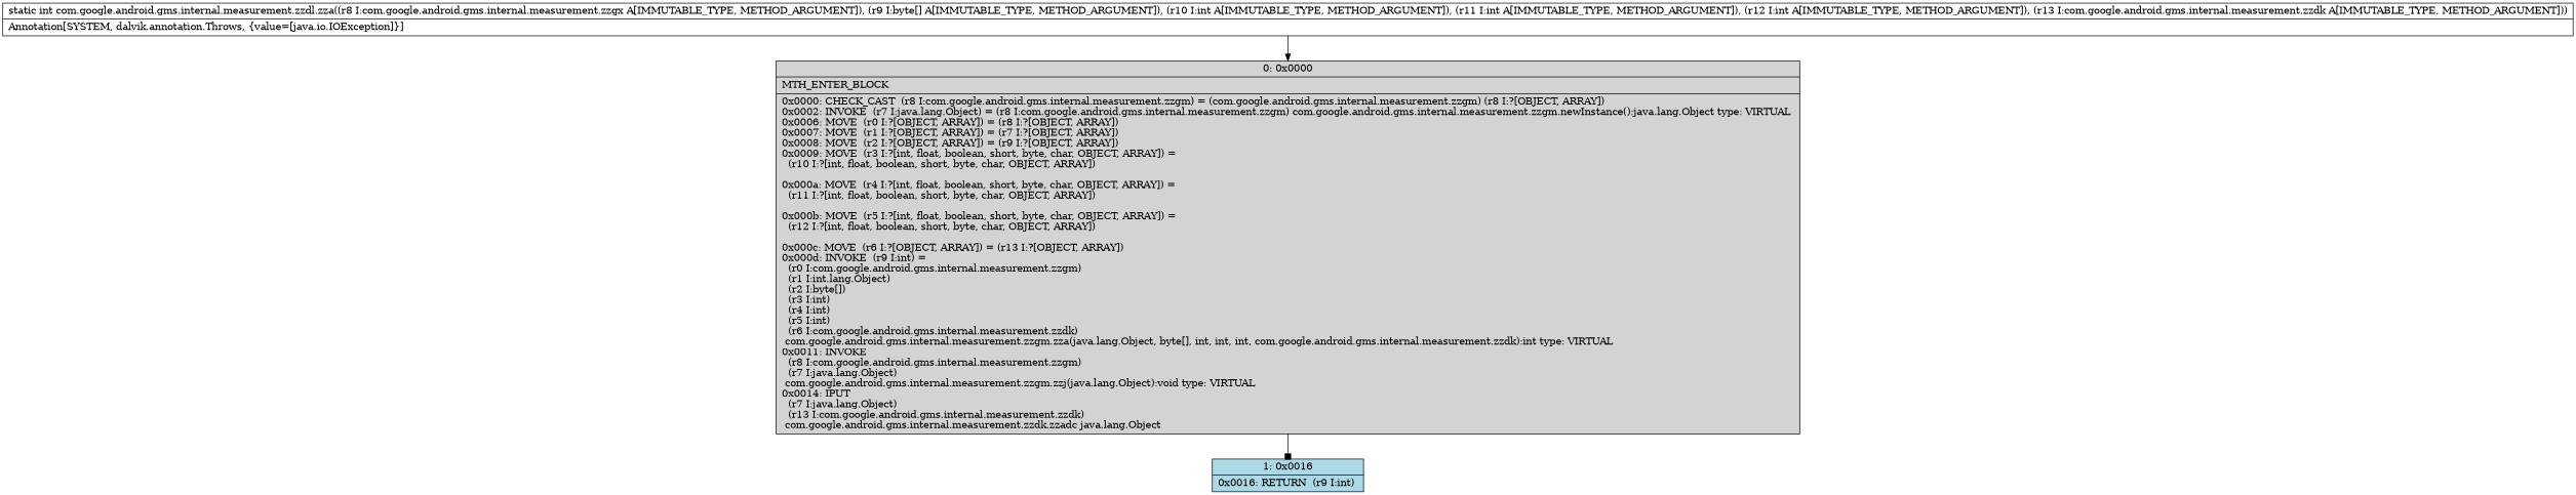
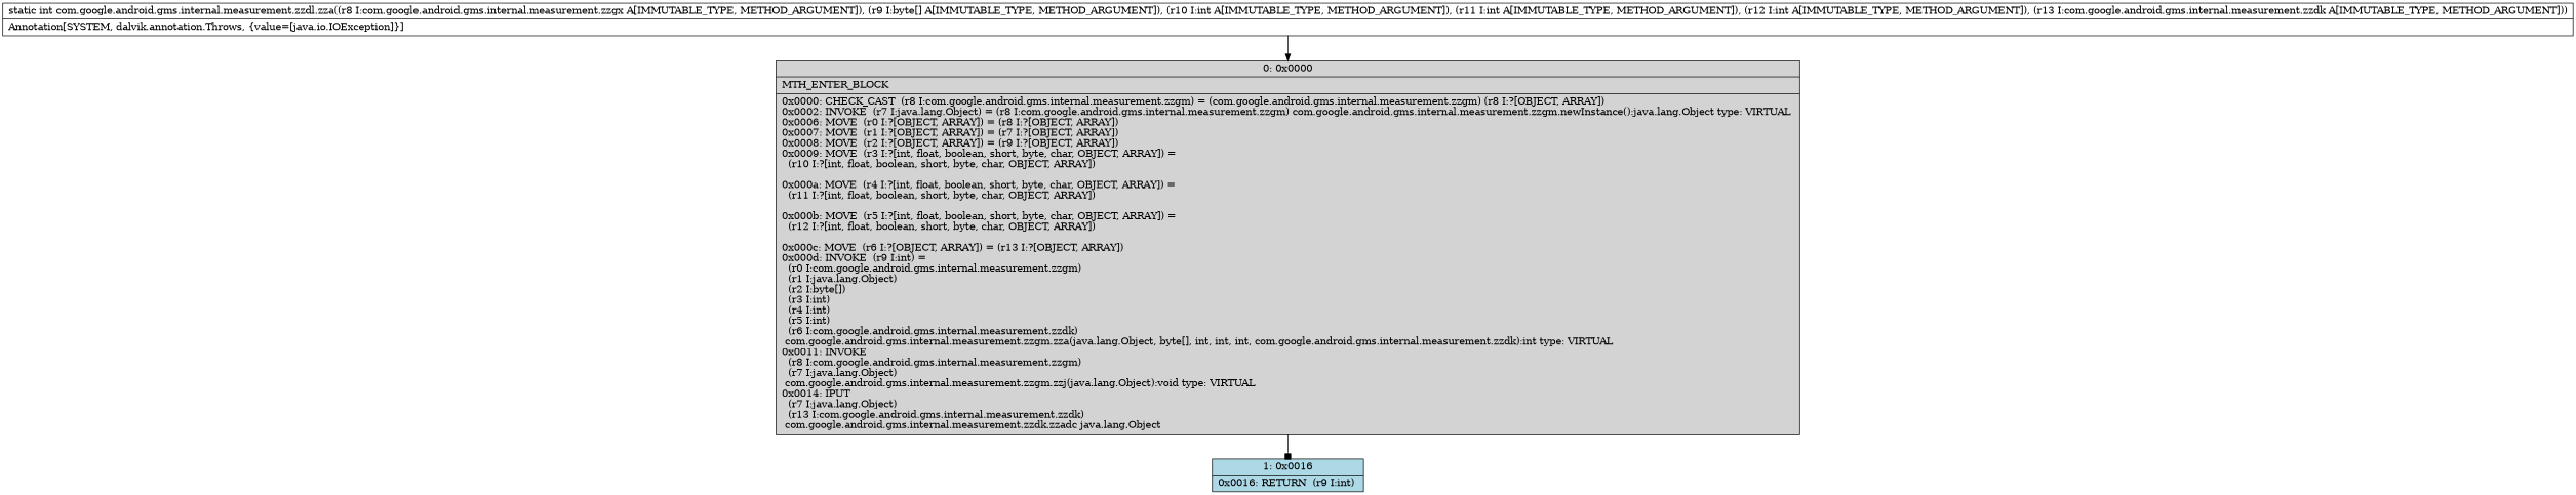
  digraph {
    node [shape=record style=filled]
-   n1 [label="{0\:\ 0x0000|MTH_ENTER_BLOCK\l|0x0000: CHECK_CAST  (r8 I:com.google.android.gms.internal.measurement.zzgm) = (com.google.android.gms.internal.measurement.zzgm) (r8 I:?[OBJECT, ARRAY]) \l0x0002: INVOKE  (r7 I:java.lang.Object) = (r8 I:com.google.android.gms.internal.measurement.zzgm) com.google.android.gms.internal.measurement.zzgm.newInstance():java.lang.Object type: VIRTUAL \l0x0006: MOVE  (r0 I:?[OBJECT, ARRAY]) = (r8 I:?[OBJECT, ARRAY]) \l0x0007: MOVE  (r1 I:?[OBJECT, ARRAY]) = (r7 I:?[OBJECT, ARRAY]) \l0x0008: MOVE  (r2 I:?[OBJECT, ARRAY]) = (r9 I:?[OBJECT, ARRAY]) \l0x0009: MOVE  (r3 I:?[int, float, boolean, short, byte, char, OBJECT, ARRAY]) = \l  (r10 I:?[int, float, boolean, short, byte, char, OBJECT, ARRAY])\l \l0x000a: MOVE  (r4 I:?[int, float, boolean, short, byte, char, OBJECT, ARRAY]) = \l  (r11 I:?[int, float, boolean, short, byte, char, OBJECT, ARRAY])\l \l0x000b: MOVE  (r5 I:?[int, float, boolean, short, byte, char, OBJECT, ARRAY]) = \l  (r12 I:?[int, float, boolean, short, byte, char, OBJECT, ARRAY])\l \l0x000c: MOVE  (r6 I:?[OBJECT, ARRAY]) = (r13 I:?[OBJECT, ARRAY]) \l0x000d: INVOKE  (r9 I:int) = \l  (r0 I:com.google.android.gms.internal.measurement.zzgm)\l  (r1 I:int.lang.Object)\l  (r2 I:byte[])\l  (r3 I:int)\l  (r4 I:int)\l  (r5 I:int)\l  (r6 I:com.google.android.gms.internal.measurement.zzdk)\l com.google.android.gms.internal.measurement.zzgm.zza(java.lang.Object, byte[], int, int, int, com.google.android.gms.internal.measurement.zzdk):int type: VIRTUAL \l0x0011: INVOKE  \l  (r8 I:com.google.android.gms.internal.measurement.zzgm)\l  (r7 I:java.lang.Object)\l com.google.android.gms.internal.measurement.zzgm.zzj(java.lang.Object):void type: VIRTUAL \l0x0014: IPUT  \l  (r7 I:java.lang.Object)\l  (r13 I:com.google.android.gms.internal.measurement.zzdk)\l com.google.android.gms.internal.measurement.zzdk.zzadc java.lang.Object \l}" fillcolor=lightgrey]
+   n1 [label="{0\:\ 0x0000|MTH_ENTER_BLOCK\l|0x0000: CHECK_CAST  (r8 I:com.google.android.gms.internal.measurement.zzgm) = (com.google.android.gms.internal.measurement.zzgm) (r8 I:?[OBJECT, ARRAY]) \l0x0002: INVOKE  (r7 I:java.lang.Object) = (r8 I:com.google.android.gms.internal.measurement.zzgm) com.google.android.gms.internal.measurement.zzgm.newInstance():java.lang.Object type: VIRTUAL \l0x0006: MOVE  (r0 I:?[OBJECT, ARRAY]) = (r8 I:?[OBJECT, ARRAY]) \l0x0007: MOVE  (r1 I:?[OBJECT, ARRAY]) = (r7 I:?[OBJECT, ARRAY]) \l0x0008: MOVE  (r2 I:?[OBJECT, ARRAY]) = (r9 I:?[OBJECT, ARRAY]) \l0x0009: MOVE  (r3 I:?[int, float, boolean, short, byte, char, OBJECT, ARRAY]) = \l  (r10 I:?[int, float, boolean, short, byte, char, OBJECT, ARRAY])\l \l0x000a: MOVE  (r4 I:?[int, float, boolean, short, byte, char, OBJECT, ARRAY]) = \l  (r11 I:?[int, float, boolean, short, byte, char, OBJECT, ARRAY])\l \l0x000b: MOVE  (r5 I:?[int, float, boolean, short, byte, char, OBJECT, ARRAY]) = \l  (r12 I:?[int, float, boolean, short, byte, char, OBJECT, ARRAY])\l \l0x000c: MOVE  (r6 I:?[OBJECT, ARRAY]) = (r13 I:?[OBJECT, ARRAY]) \l0x000d: INVOKE  (r9 I:int) = \l  (r0 I:com.google.android.gms.internal.measurement.zzgm)\l  (r1 I:java.lang.Object)\l  (r2 I:byte[])\l  (r3 I:int)\l  (r4 I:int)\l  (r5 I:int)\l  (r6 I:com.google.android.gms.internal.measurement.zzdk)\l com.google.android.gms.internal.measurement.zzgm.zza(java.lang.Object, byte[], int, int, int, com.google.android.gms.internal.measurement.zzdk):int type: VIRTUAL \l0x0011: INVOKE  \l  (r8 I:com.google.android.gms.internal.measurement.zzgm)\l  (r7 I:java.lang.Object)\l com.google.android.gms.internal.measurement.zzgm.zzj(java.lang.Object):void type: VIRTUAL \l0x0014: IPUT  \l  (r7 I:java.lang.Object)\l  (r13 I:com.google.android.gms.internal.measurement.zzdk)\l com.google.android.gms.internal.measurement.zzdk.zzadc java.lang.Object \l}" fillcolor=lightgrey]
    n2 [label="{1\:\ 0x0016|0x0016: RETURN  (r9 I:int) \l}" fillcolor=lightblue]
    n3 [label="{static int com.google.android.gms.internal.measurement.zzdl.zza((r8 I:com.google.android.gms.internal.measurement.zzgx A[IMMUTABLE_TYPE, METHOD_ARGUMENT]), (r9 I:byte[] A[IMMUTABLE_TYPE, METHOD_ARGUMENT]), (r10 I:int A[IMMUTABLE_TYPE, METHOD_ARGUMENT]), (r11 I:int A[IMMUTABLE_TYPE, METHOD_ARGUMENT]), (r12 I:int A[IMMUTABLE_TYPE, METHOD_ARGUMENT]), (r13 I:com.google.android.gms.internal.measurement.zzdk A[IMMUTABLE_TYPE, METHOD_ARGUMENT]))  | Annotation[SYSTEM, dalvik.annotation.Throws, \{value=[java.io.IOException]\}]\l}" fillcolor=white]
    n1 -> n2 [arrowhead=box]
    n3 -> n1 [arrowhead=normal]
  }
